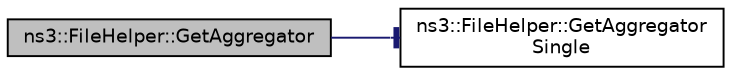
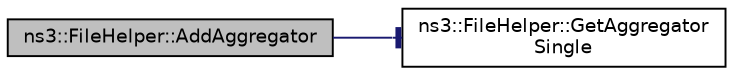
  digraph {
    rankdir=LR
    node [color=black fontname=Helvetica fontsize=10 shape=record style=filled]
-   n1 [fillcolor=grey75 fontcolor=black height=0.2 label="ns3::FileHelper::GetAggregator" width=0.4]
+   n1 [fillcolor=grey75 fontcolor=black height=0.2 label="ns3::FileHelper::AddAggregator" width=0.4]
    n2 [fillcolor=white height=0.2 label="ns3::FileHelper::GetAggregator\lSingle" width=0.4]
    n1 -> n2 [color=midnightblue fontname=Helvetica fontsize=10 labelfontname=Helvetica labelfontsize=10 style=solid arrowhead=tee]
  }
